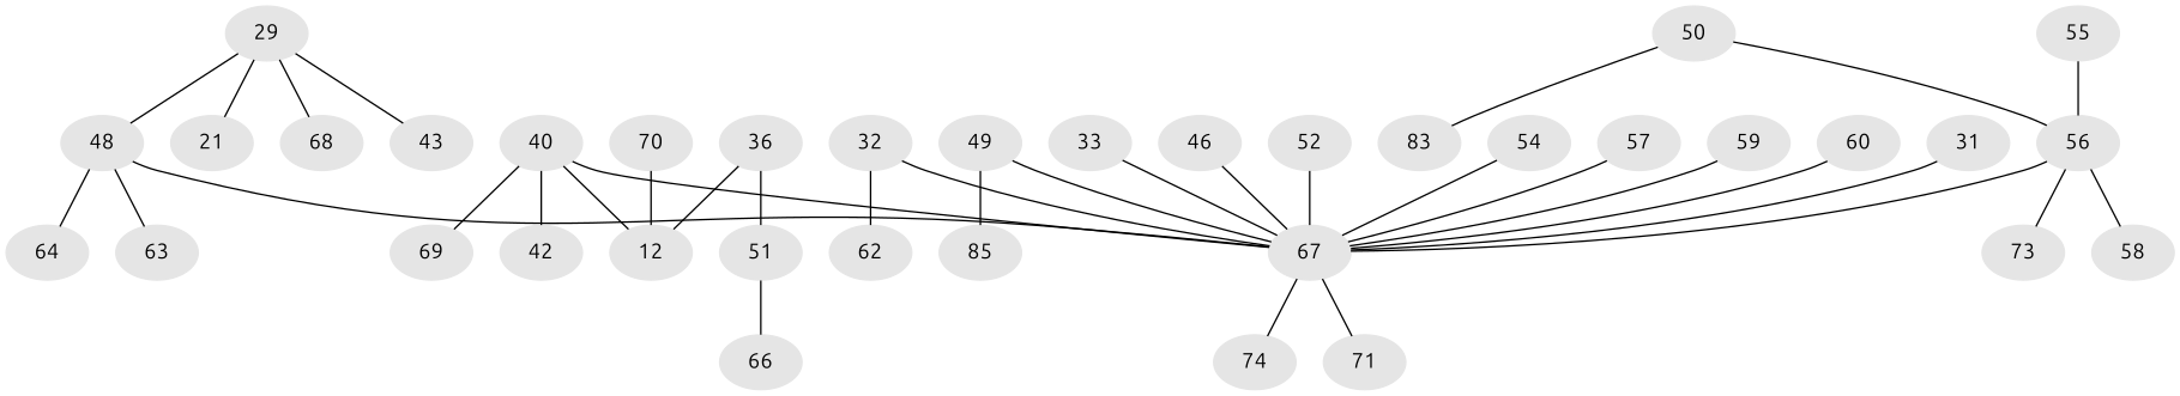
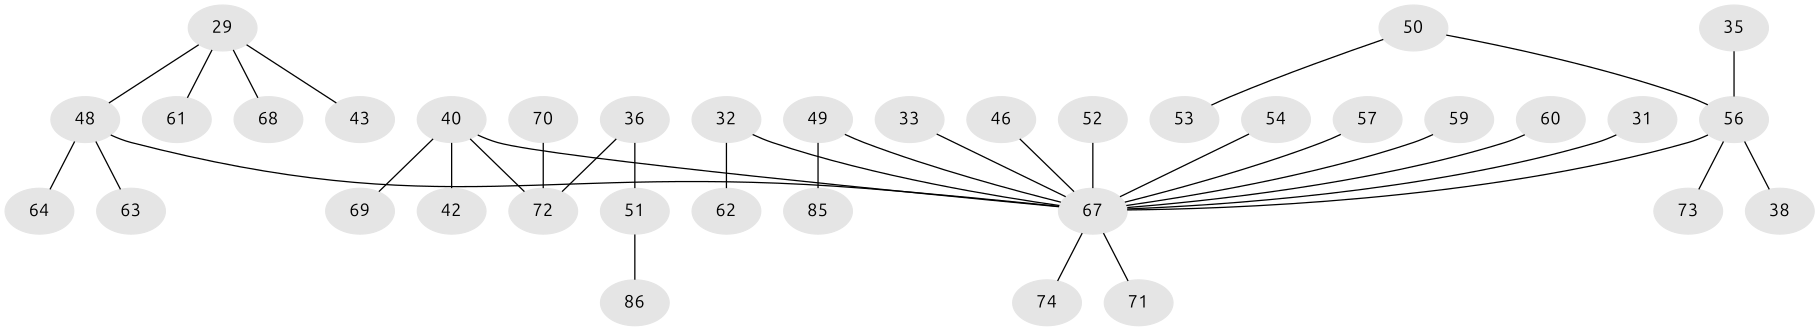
  graph {
    fontname=Ubuntu
    node [color=gray90 fontname=Ubuntu style=filled]
    edge [fontname=Ubuntu]
    29
    43
    48 [super="+22+46+38"]
-   61 [label=21]
+   61
    68
    67 [super="+26+41+39"]
    63
    64
    71
    74
    31
    32
    62
    33 [super="+23"]
    36
    51
-   72 [super="+28" label=12]
-   66
+   72 [super="+28"]
+   66 [label=86]
    40 [super="+19+20"]
    42
    69
    n22 [label=46]
    49
    n24 [label=85]
    50
-   53 [label=83]
+   53
    56 [super="+18+34+44+35"]
-   58
+   58 [label=38]
    73
    52
    54
-   55
+   55 [label=35]
    57
    59
    60
    70
    29 -- 43
    29 -- 48
    29 -- 61
    29 -- 68
    48 -- 67
    48 -- 63
    48 -- 64
    67 -- 71
    67 -- 74
    31 -- 67
    32 -- 67
    32 -- 62
    33 -- 67
    36 -- 51
    36 -- 72
    51 -- 66
    40 -- 67
    40 -- 72
    40 -- 42
    40 -- 69
    n22 -- 67
    49 -- 67
    49 -- n24
    50 -- 53
    50 -- 56
    56 -- 67
    56 -- 58
    56 -- 73
    52 -- 67
    54 -- 67
    55 -- 56
    57 -- 67
    59 -- 67
    60 -- 67
    70 -- 72
  }
